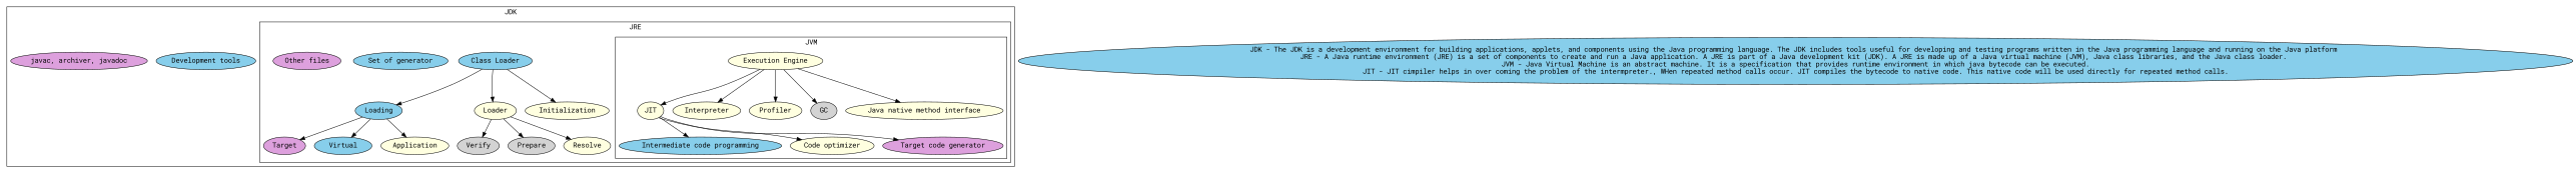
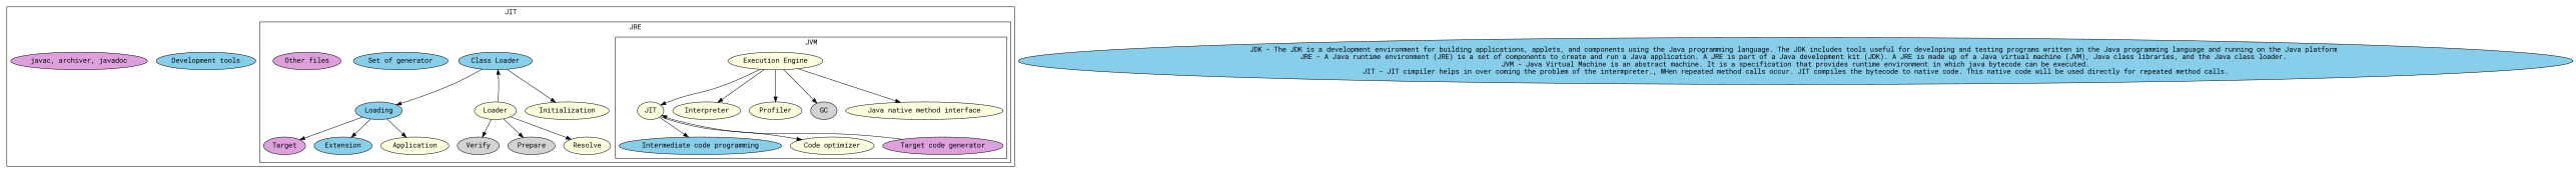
  digraph {
    fontname="Roboto Mono"
    node [fillcolor=lightyellow fontname="Roboto Mono" style=filled]
    edge [fontname="Roboto Mono"]
    "Execution Engine"
    JIT
    Interpreter
    Profiler
    GC [fillcolor=lightgrey]
    "Java native method interface"
    n7 [fillcolor=skyblue label="Intermediate code programming"]
    "Code optimizer"
    "Target code generator" [fillcolor=plum]
    "Class Loader" [fillcolor=skyblue]
    Loading [fillcolor=skyblue]
    n12 [label=Loader]
    Initialization
    n14 [fillcolor=plum label=Target]
-   Extension [fillcolor=skyblue label=Virtual]
+   Extension [fillcolor=skyblue]
    Application
    Verify [fillcolor=lightgrey]
    Prepare [fillcolor=lightgrey]
    Resolve
    n20 [fillcolor=skyblue label="Set of generator"]
    "Other files" [fillcolor=plum]
    "Development tools" [fillcolor=skyblue]
    "javac, archiver, javadoc" [fillcolor=plum]
    "JDK - The JDK is a development environment for building applications, applets, and components using the Java programming language. The JDK includes tools useful for developing and testing programs written in the Java programming language and running on the Java platform \nJRE - A Java runtime environment (JRE) is a set of components to create and run a Java application. A JRE is part of a Java development kit (JDK). A JRE is made up of a Java virtual machine (JVM), Java class libraries, and the Java class loader. \nJVM - Java Virtual Machine is an abstract machine. It is a specification that provides runtime environment in which java bytecode can be executed.\nJIT - JIT cimpiler helps in over coming the problem of the intermpreter., WHen repeated method calls occur. JIT compiles the bytecode to native code. This native code will be used directly for repeated method calls." [fillcolor=skyblue]
    subgraph cluster_1 {
-     label=JDK
+     label=JIT
      "Development tools"
      "javac, archiver, javadoc"
      subgraph cluster_2 {
        label=JRE
        "Class Loader"
        Loading
        n12
        Initialization
        n14
        Extension
        Application
        Verify
        Prepare
        Resolve
        n20
        "Other files"
        subgraph cluster_3 {
          label=JVM
          "Execution Engine"
          JIT
          Interpreter
          Profiler
          GC
          "Java native method interface"
          n7
          "Code optimizer"
          "Target code generator"
        }
      }
    }
    "Execution Engine" -> JIT
    "Execution Engine" -> Interpreter
    "Execution Engine" -> Profiler
    "Execution Engine" -> GC
    "Execution Engine" -> "Java native method interface"
    JIT -> n7
    JIT -> "Code optimizer"
-   JIT -> "Target code generator"
+   "Target code generator" -> JIT
    "Class Loader" -> Loading
-   "Class Loader" -> n12
+   n12 -> "Class Loader"
    "Class Loader" -> Initialization
    Loading -> n14
    Loading -> Extension
    Loading -> Application
    n12 -> Verify
    n12 -> Prepare
    n12 -> Resolve
  }
